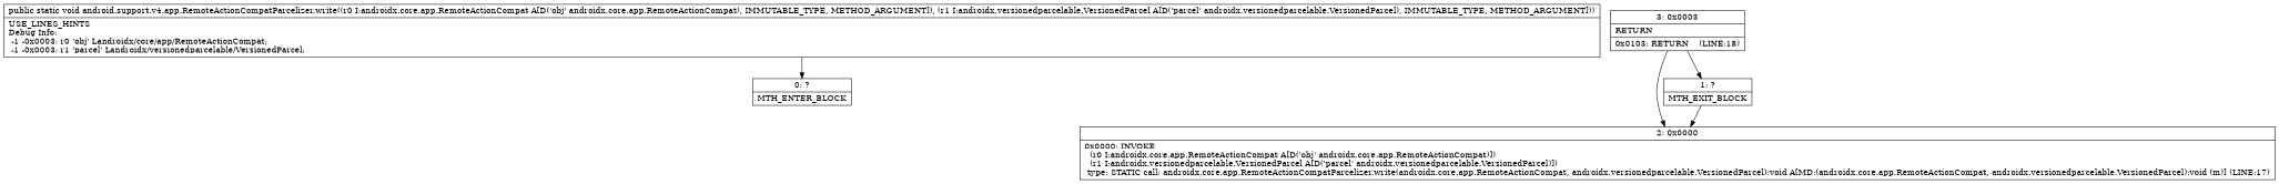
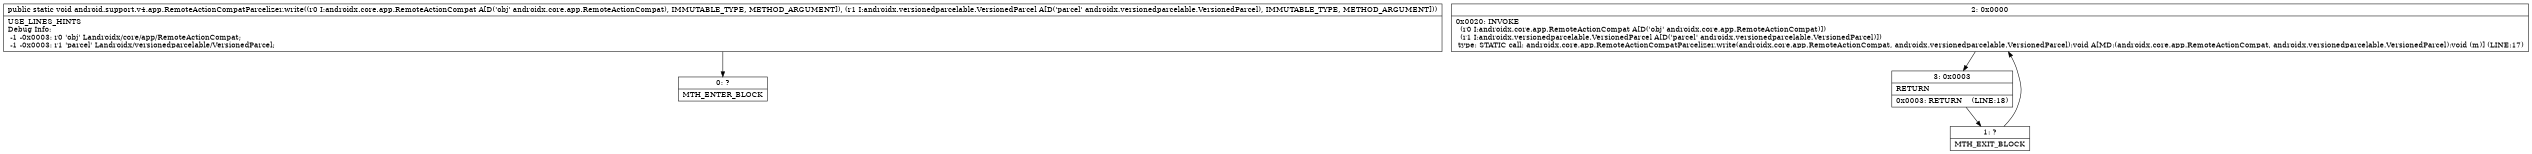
  digraph {
    node [shape=record]
    n1 [label="{0\:\ ?|MTH_ENTER_BLOCK\l}"]
-   n2 [label="{2\:\ 0x0000|0x0000: INVOKE  \l  (r0 I:androidx.core.app.RemoteActionCompat A[D('obj' androidx.core.app.RemoteActionCompat)])\l  (r1 I:androidx.versionedparcelable.VersionedParcel A[D('parcel' androidx.versionedparcelable.VersionedParcel)])\l type: STATIC call: androidx.core.app.RemoteActionCompatParcelizer.write(androidx.core.app.RemoteActionCompat, androidx.versionedparcelable.VersionedParcel):void A[MD:(androidx.core.app.RemoteActionCompat, androidx.versionedparcelable.VersionedParcel):void (m)] (LINE:17)\l}"]
-   n3 [label="{3\:\ 0x0003|RETURN\l|0x0103: RETURN    (LINE:18)\l}"]
+   n2 [label="{2\:\ 0x0000|0x0020: INVOKE  \l  (r0 I:androidx.core.app.RemoteActionCompat A[D('obj' androidx.core.app.RemoteActionCompat)])\l  (r1 I:androidx.versionedparcelable.VersionedParcel A[D('parcel' androidx.versionedparcelable.VersionedParcel)])\l type: STATIC call: androidx.core.app.RemoteActionCompatParcelizer.write(androidx.core.app.RemoteActionCompat, androidx.versionedparcelable.VersionedParcel):void A[MD:(androidx.core.app.RemoteActionCompat, androidx.versionedparcelable.VersionedParcel):void (m)] (LINE:17)\l}"]
+   n3 [label="{3\:\ 0x0003|RETURN\l|0x0003: RETURN    (LINE:18)\l}"]
    n4 [label="{1\:\ ?|MTH_EXIT_BLOCK\l}"]
    n5 [label="{public static void android.support.v4.app.RemoteActionCompatParcelizer.write((r0 I:androidx.core.app.RemoteActionCompat A[D('obj' androidx.core.app.RemoteActionCompat), IMMUTABLE_TYPE, METHOD_ARGUMENT]), (r1 I:androidx.versionedparcelable.VersionedParcel A[D('parcel' androidx.versionedparcelable.VersionedParcel), IMMUTABLE_TYPE, METHOD_ARGUMENT]))  | USE_LINES_HINTS\lDebug Info:\l  \-1 \-0x0003: r0 'obj' Landroidx\/core\/app\/RemoteActionCompat;\l  \-1 \-0x0003: r1 'parcel' Landroidx\/versionedparcelable\/VersionedParcel;\l}"]
-   n3 -> n2
+   n2 -> n3
    n3 -> n4
    n4 -> n2
    n5 -> n1
  }
